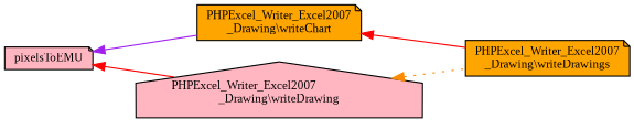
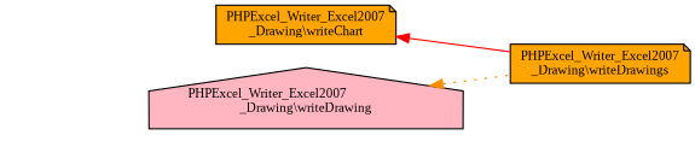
  digraph {
    rankdir=LR
    fontname="Liberation Serif"
    node [color=black fillcolor=lightpink fontname="Liberation Serif" fontsize=10 shape=note style=filled]
    edge [color=red dir=back fontname="Liberation Serif" fontsize=10 labelfontname=Helvetica labelfontsize=10 style=solid]
-   n1 [fontcolor=black height=0.2 label=pixelsToEMU width=0.4]
    n2 [fillcolor=orange height=0.2 label="PHPExcel_Writer_Excel2007\l_Drawing\\writeChart" width=0.4]
    n3 [height=0.2 label="PHPExcel_Writer_Excel2007\l_Drawing\\writeDrawing" shape=house width=0.4]
    n4 [fillcolor=orange height=0.2 label="PHPExcel_Writer_Excel2007\l_Drawing\\writeDrawings" width=0.4]
-   n1 -> n2 [color=purple]
-   n1 -> n3
    n2 -> n4
    n3 -> n4 [color=darkorange style=dotted]
  }
